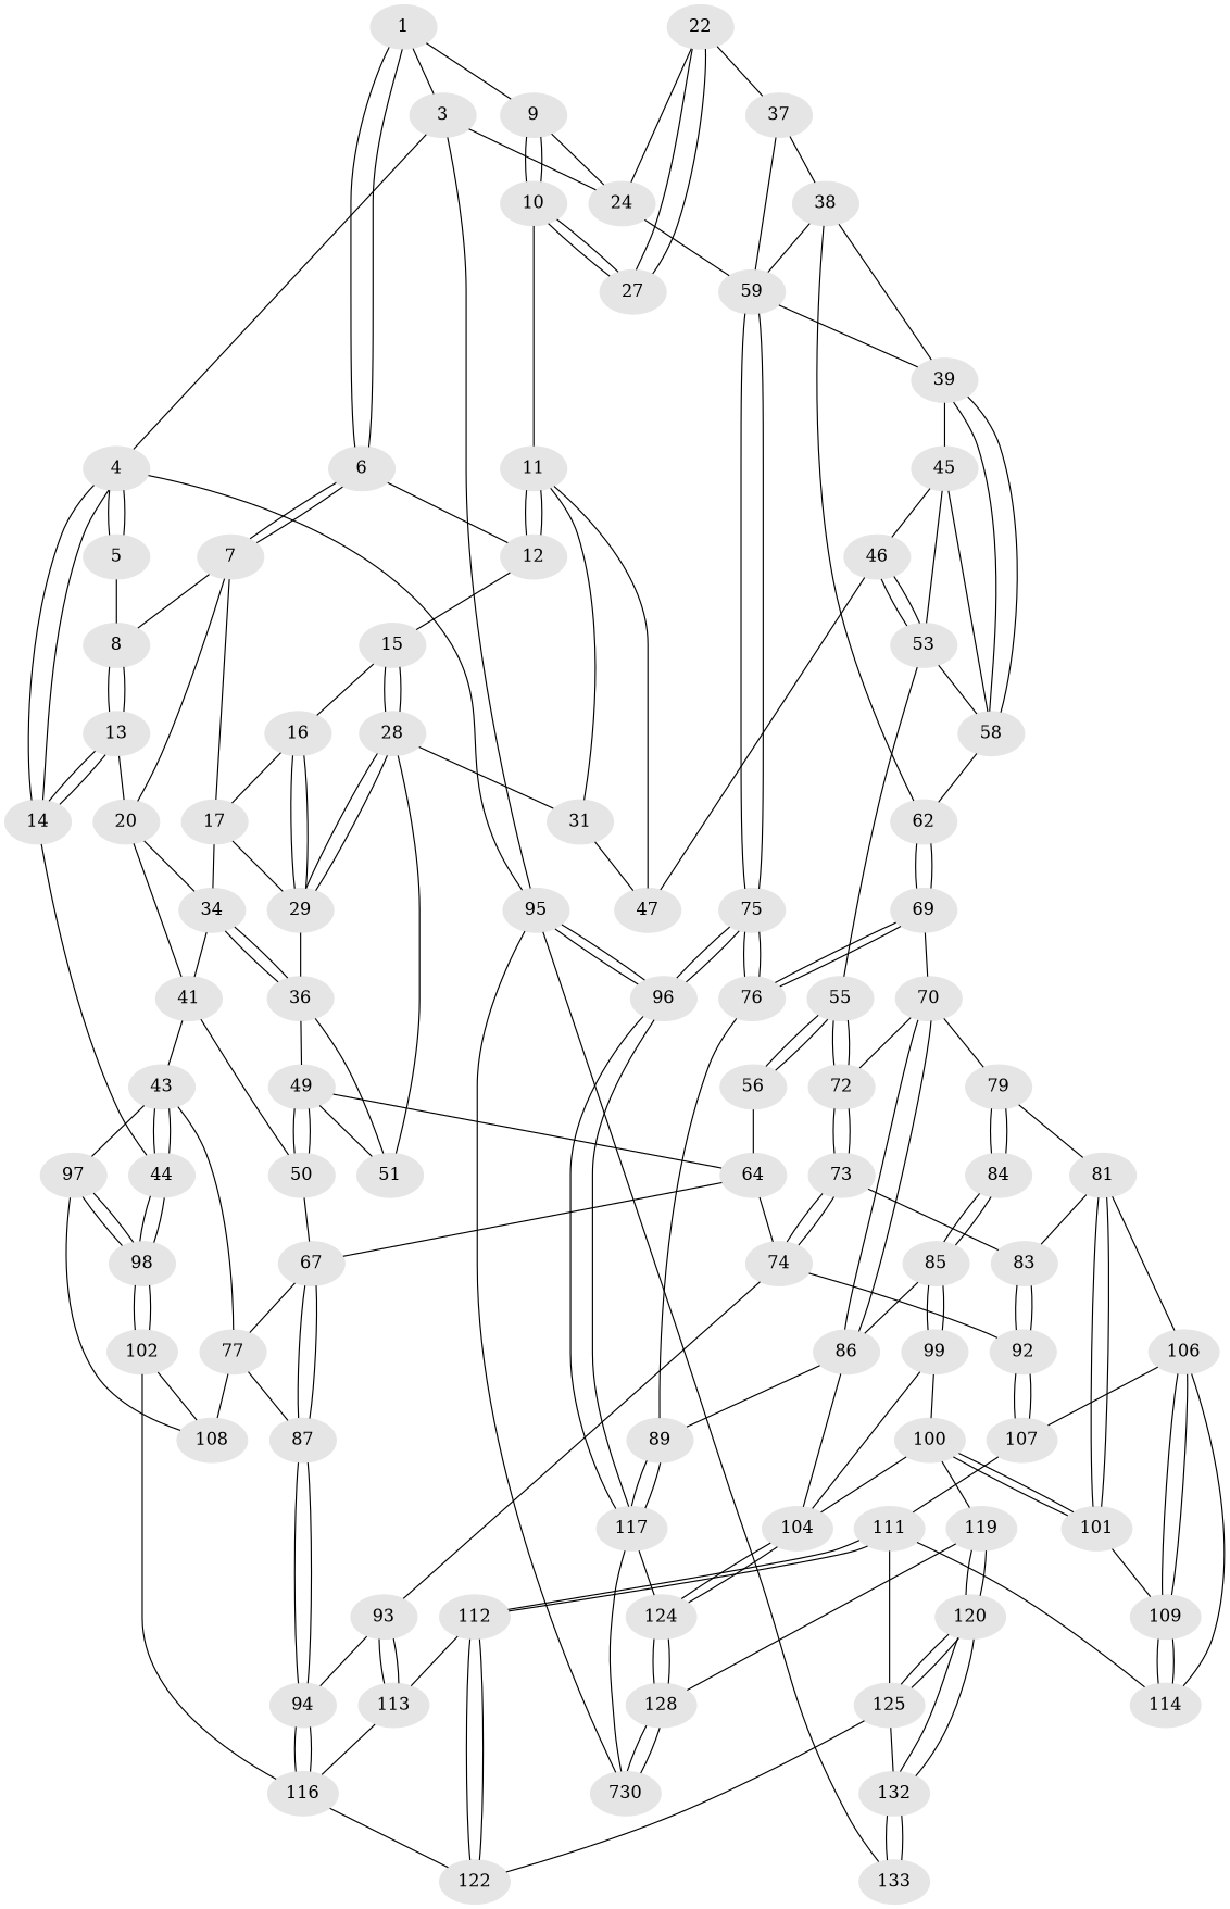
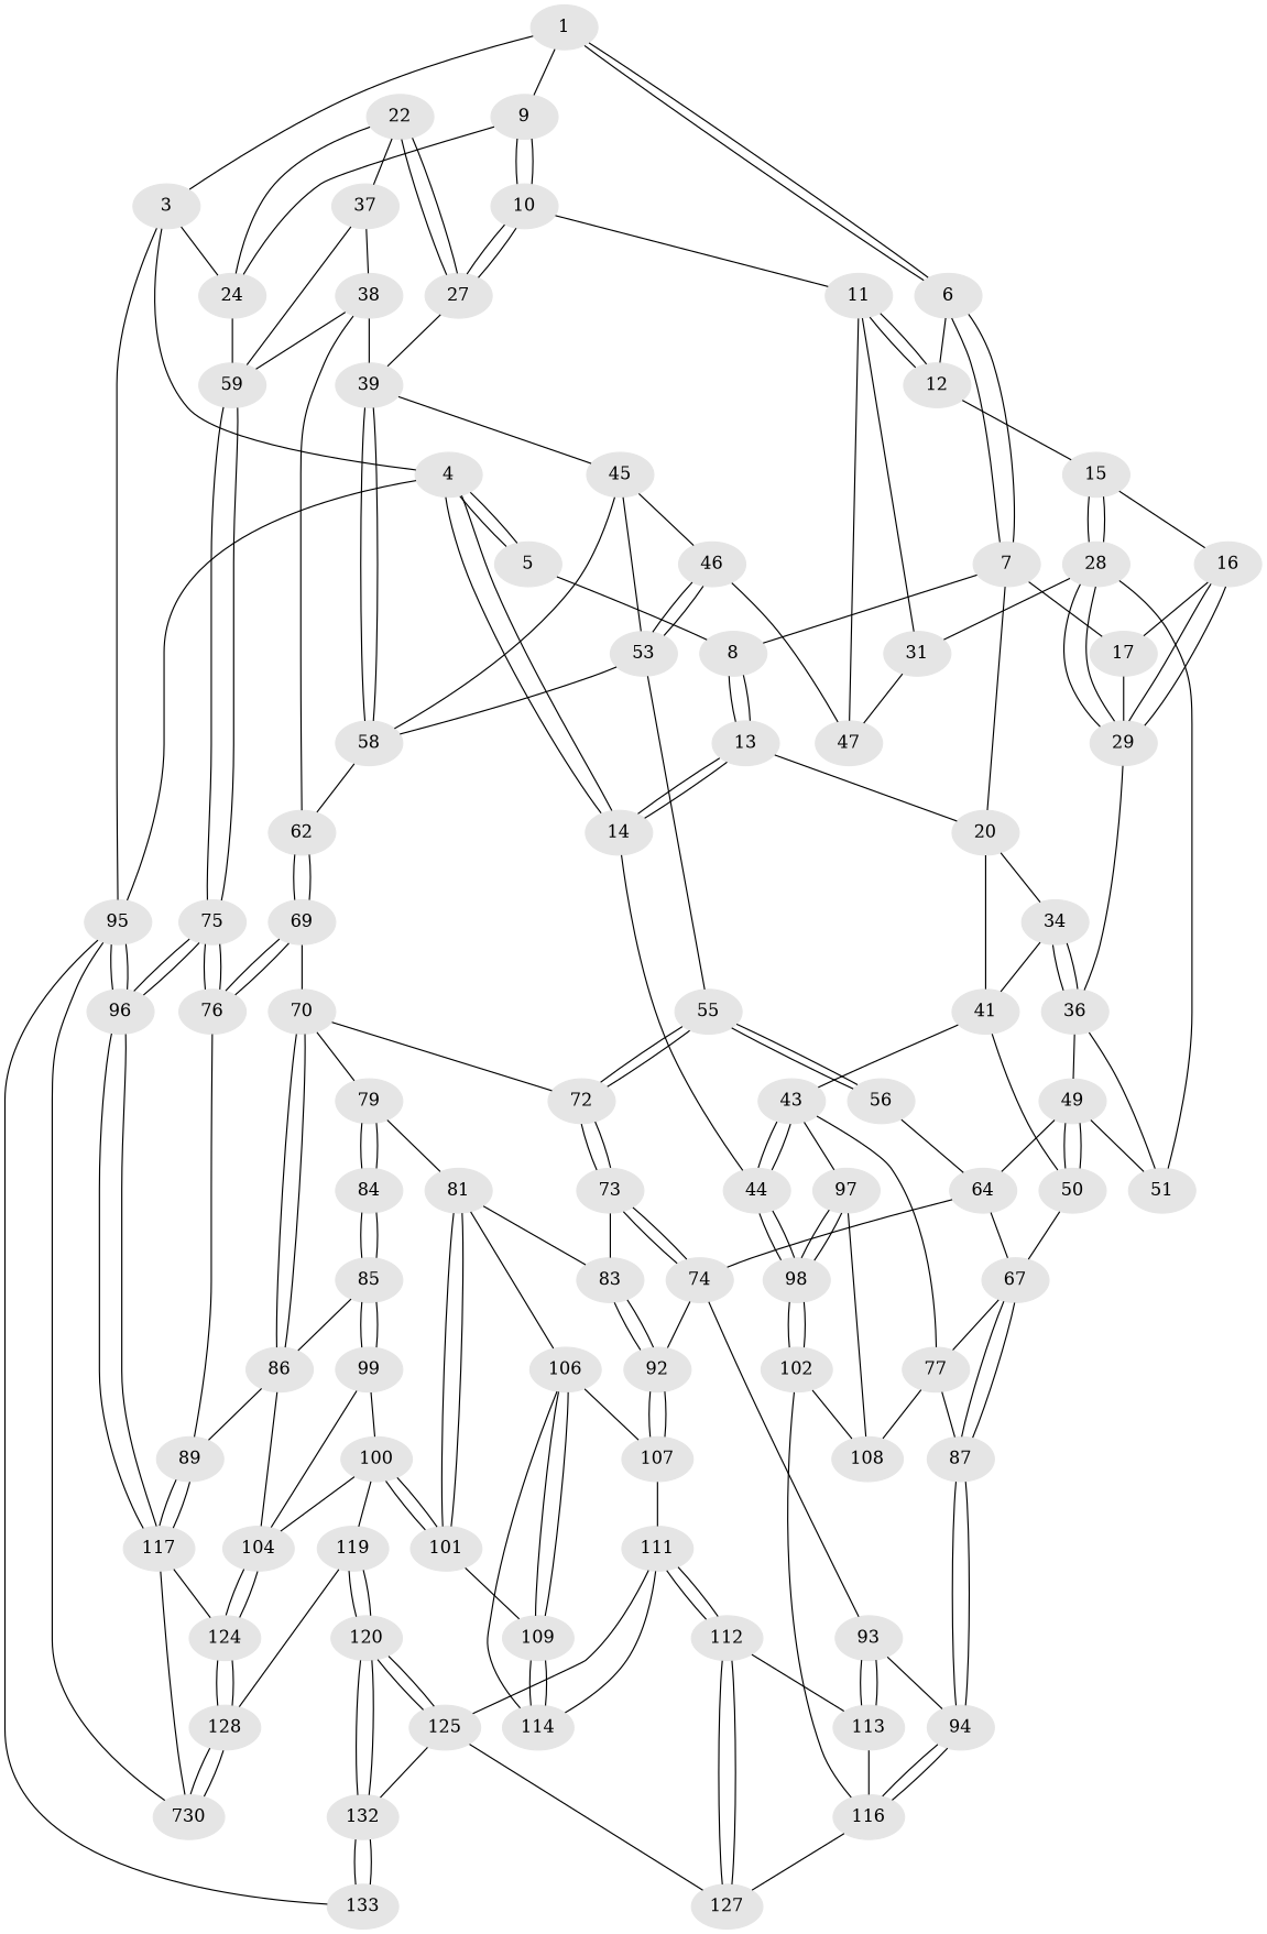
  graph {
    node [color=gray90 style=filled]
    1 [super="+2"]
    3
    6
    9 [super="+26"]
    4 [super="+103"]
    24 [super="+25"]
    95 [super="+131"]
    7 [super="+19"]
    12
    10
    5
    14
    59 [super="+60"]
    96
    n15 [label=730]
    133
    8
    44
    102 [super="+115"]
    108
    116 [super="+125"]
    13
    17 [super="+18"]
    20 [super="+21"]
    15
    29 [super="+33"]
    34 [super="+35"]
    41 [super="+42"]
    11 [super="+30"]
    27
    31
    47 [super="+52"]
    39 [super="+40"]
    16
    28 [super="+32"]
    98
    51
    36 [super="+48"]
    43 [super="+78"]
    50
    22 [super="+23"]
    37
    38 [super="+61"]
    75
    45 [super="+57"]
    58 [super="+63"]
    49 [super="+65"]
    64 [super="+66"]
    62
    69
    46
    53 [super="+54"]
    77 [super="+88"]
    97
    67 [super="+68"]
    87
    55
    56
    74 [super="+91"]
    72
    73
    76
    70 [super="+71"]
    92
    93
    94
    79 [super="+80"]
    86 [super="+90"]
    89
    81 [super="+82"]
    84
    104 [super="+105"]
    83
    107 [super="+110"]
    113
    117 [super="+123"]
    101
    106
    85
    109
    114
    99
    100 [super="+118"]
    124
    111 [super="+122"]
-   127 [super="+129" label=122]
+   127 [super="+129"]
    119
    120
    128
    112
    n91 [label=125 super="+126"]
    132
    1 -- 3
    1 -- 6
    1 -- 6
    1 -- 9
    3 -- 4
    3 -- 24
    3 -- 95
    6 -- 7
    6 -- 7
    6 -- 12
    9 -- 24
    9 -- 10
    9 -- 10
    4 -- 95
    4 -- 5
    4 -- 5
    4 -- 14
    4 -- 14
    24 -- 59
    95 -- 96
    95 -- 96
    95 -- n15
    95 -- 133
    7 -- 8
    7 -- 17
    7 -- 20
    12 -- 15
    10 -- 11
    10 -- 27
    10 -- 27
    5 -- 8
    14 -- 44
    59 -- 75
    59 -- 75
    96 -- 117
    96 -- 117
    8 -- 13
    8 -- 13
    44 -- 98
    44 -- 98
    102 -- 108
    102 -- 116
    116 -- 127
    13 -- 14
    13 -- 14
    13 -- 20
    17 -- 29
-   17 -- 34
    20 -- 34
    20 -- 41
    15 -- 16
    15 -- 28
    15 -- 28
    29 -- 36
    34 -- 41
    34 -- 36
    34 -- 36
    41 -- 43
    41 -- 50
    11 -- 12
    11 -- 12
    11 -- 31
    11 -- 47
-   59 -- 39
+   27 -- 39
    31 -- 47
    39 -- 45
    39 -- 58
    39 -- 58
    16 -- 17
    16 -- 29
    16 -- 29
    28 -- 29
    28 -- 29
    28 -- 31
    28 -- 51
    98 -- 102
    98 -- 102
    36 -- 51
    36 -- 49
    43 -- 44
    43 -- 44
    43 -- 77
    43 -- 97
    50 -- 67
    22 -- 24
    22 -- 27
    22 -- 27
    22 -- 37
    37 -- 59
    37 -- 38
    38 -- 59
    38 -- 39
    38 -- 62
    75 -- 96
    75 -- 96
    75 -- 76
    75 -- 76
    45 -- 58
    45 -- 46
    45 -- 53
    58 -- 62
    49 -- 51
    49 -- 50
    49 -- 50
    49 -- 64
    64 -- 67
    64 -- 74
    62 -- 69
    62 -- 69
    69 -- 76
    69 -- 76
    69 -- 70
    46 -- 47
    46 -- 53
    46 -- 53
    53 -- 58
    53 -- 55
    77 -- 108
    77 -- 87
    97 -- 108
    97 -- 98
    97 -- 98
    67 -- 77
    67 -- 87
    67 -- 87
    87 -- 94
    87 -- 94
    55 -- 56
    55 -- 56
    55 -- 72
    55 -- 72
    56 -- 64
    74 -- 92
    74 -- 93
    72 -- 73
    72 -- 73
    73 -- 74
    73 -- 74
    73 -- 83
    76 -- 89
    70 -- 72
    70 -- 79
    70 -- 86
    70 -- 86
    92 -- 107
    92 -- 107
    93 -- 94
    93 -- 113
    93 -- 113
    94 -- 116
    94 -- 116
    79 -- 81
    79 -- 84 [weight=2]
    79 -- 84
    86 -- 89
    86 -- 104
    89 -- 117
    89 -- 117
    81 -- 83
    81 -- 101
    81 -- 101
    81 -- 106
    84 -- 85
    84 -- 85
    104 -- 124
    104 -- 124
    83 -- 92
    83 -- 92
    107 -- 111
    113 -- 116
    117 -- n15
    117 -- 124
    101 -- 109
    106 -- 107
    106 -- 109
    106 -- 109
    106 -- 114
    85 -- 86
    85 -- 99
    85 -- 99
    109 -- 114
    109 -- 114
    99 -- 104
    99 -- 100
    100 -- 104
    100 -- 101
    100 -- 101
    100 -- 119
    124 -- 128
    124 -- 128
    111 -- 114
    111 -- 112
    111 -- 112
    111 -- n91
    119 -- 120
    119 -- 120
    119 -- 128
    120 -- n91
    120 -- n91
    120 -- 132
    120 -- 132
    128 -- n15
    128 -- n15
    112 -- 113
    112 -- 127
    112 -- 127
    n91 -- 127
    n91 -- 132
    132 -- 133
    132 -- 133
  }
